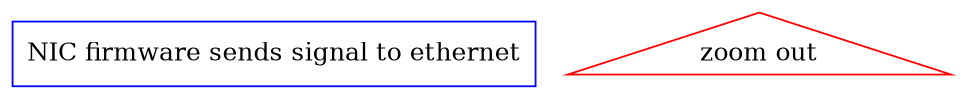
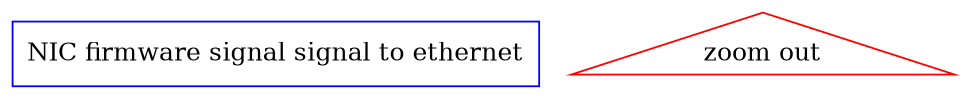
  strict digraph {
    compound=true
-   n1 [color=blue label="NIC firmware sends signal to ethernet" shape=rectangle]
+   n1 [color=blue label="NIC firmware signal signal to ethernet" shape=rectangle]
    "zoom out" [color=red shape=triangle]
  }
